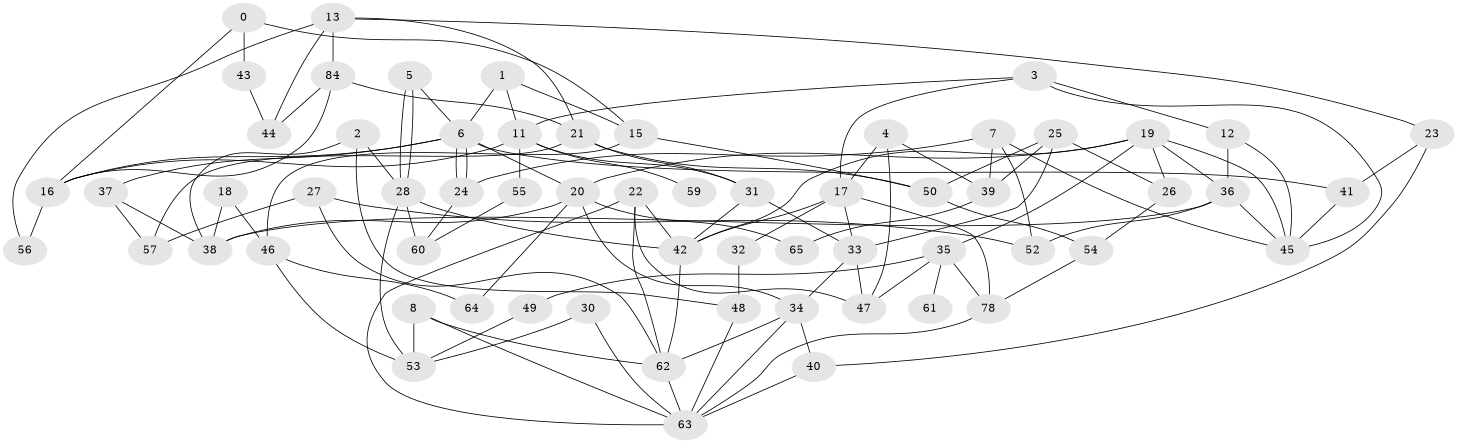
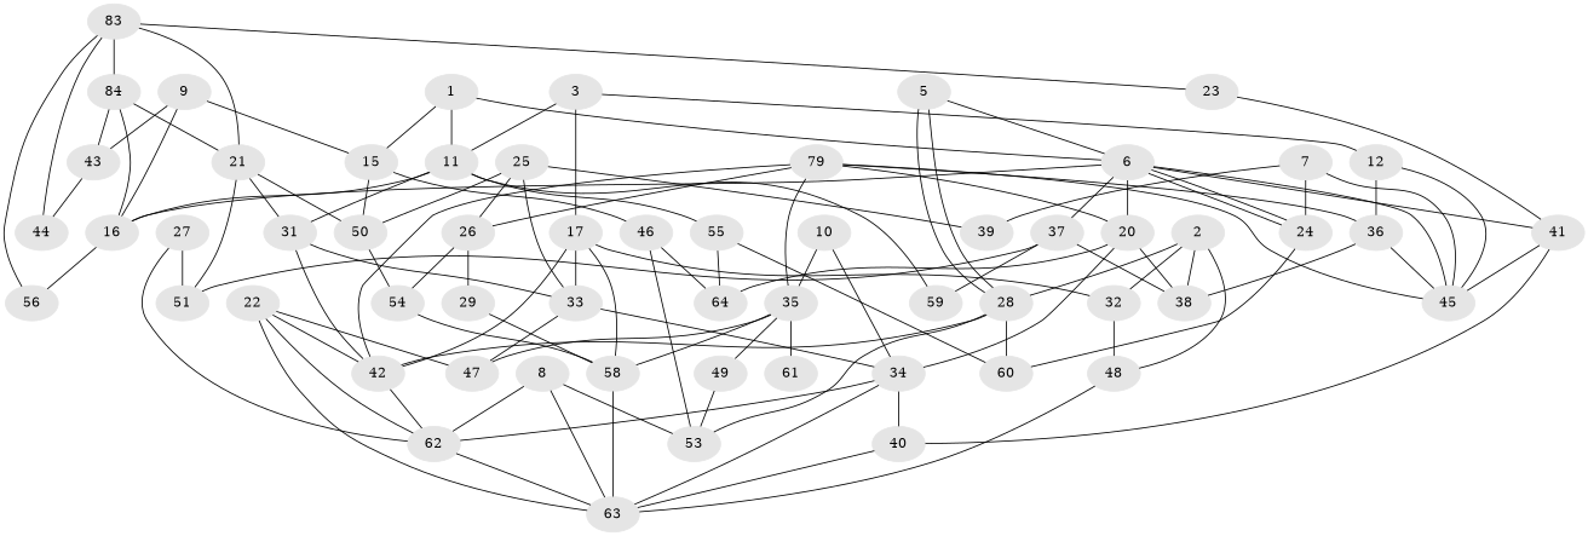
  graph {
    fontname="DejaVu Serif"
    node [color=gray90 fontname="DejaVu Serif" style=filled]
    edge [fontname="DejaVu Serif"]
    1
    6
    11
    15
    16
    20
    24
    37
    41
    31
    55
    59
    46
    50
    2
    28
    32
    38
    48
    53
    42
    60
    63
    3
    12
    17
    45
    36
    33
-   58 [label=78]
-   4
+   58
    39
    47
-   65
    5
    56
    34
    64
-   57
+   57 [label=51]
    7
-   52
    8
    62
-   9 [label=0]
+   9
    43
    44
+   10
    35
    40
    49
    61
    n52 [label=84]
-   13
+   13 [label=83]
    21
    23
    54
-   18
-   19
+   19 [label=79]
    26
+   29
    22
    25
    27
-   30
    1 -- 6
    1 -- 11
    1 -- 15
    6 -- 16
    6 -- 20
    6 -- 24
    6 -- 24
    6 -- 37
    6 -- 41
    11 -- 16
    11 -- 31
    11 -- 55
    11 -- 59
    15 -- 46
    15 -- 50
    16 -- 56
    20 -- 38
-   20 -- 65
    20 -- 34
    20 -- 64
    24 -- 60
+   37 -- 59
    37 -- 38
    37 -- 57
    41 -- 45
    31 -- 42
    31 -- 33
    55 -- 60
+   55 -- 64
    46 -- 53
    46 -- 64
    50 -- 54
    2 -- 28
+   2 -- 32
    2 -- 38
    2 -- 48
    28 -- 53
    28 -- 42
    28 -- 60
    32 -- 48
    48 -- 63
    42 -- 62
    3 -- 11
    3 -- 12
    3 -- 17
-   3 -- 45
+   6 -- 45
    12 -- 45
    12 -- 36
    17 -- 32
    17 -- 42
    17 -- 33
    17 -- 58
    36 -- 38
    36 -- 45
-   36 -- 52
    33 -- 47
    33 -- 34
    58 -- 63
-   4 -- 17
-   4 -- 39
-   4 -- 47
-   39 -- 65
    5 -- 6
    5 -- 28
    5 -- 28
    34 -- 63
    34 -- 62
    34 -- 40
    7 -- 24
    7 -- 45
    7 -- 39
-   7 -- 52
    8 -- 53
    8 -- 63
    8 -- 62
    62 -- 63
    9 -- 15
    9 -- 16
    9 -- 43
    43 -- 44
+   10 -- 34
+   10 -- 35
    35 -- 58
    35 -- 47
    35 -- 49
    35 -- 61
    40 -- 63
    49 -- 53
    n52 -- 16
-   n52 -- 44
+   n52 -- 43
    n52 -- 21
    13 -- 56
    13 -- 44
    13 -- n52
    13 -- 21
    13 -- 23
    21 -- 31
    21 -- 50
    21 -- 57
    23 -- 41
-   23 -- 40
+   41 -- 40
    54 -- 58
-   18 -- 46
-   18 -- 38
    19 -- 20
    19 -- 42
    19 -- 45
    19 -- 36
    19 -- 35
    19 -- 26
    26 -- 54
+   26 -- 29
+   29 -- 58
    22 -- 42
    22 -- 63
    22 -- 47
    22 -- 62
    25 -- 50
    25 -- 33
    25 -- 39
    25 -- 26
    27 -- 57
-   27 -- 52
    27 -- 62
-   30 -- 53
-   30 -- 63
  }
